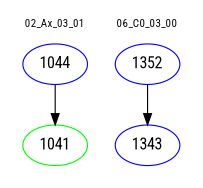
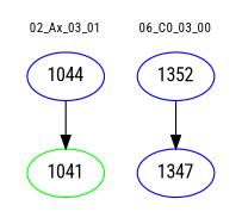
  digraph {
    fontname="Roboto Condensed"
    node [color=blue fontname="Roboto Condensed"]
    edge [color=black fontname="Roboto Condensed"]
    n1 [label=1044]
    n2 [color=green label=1041]
    n3 [label=1352]
-   n4 [label=1343]
+   n4 [label=1347]
    subgraph cluster_1 {
      color=white
      fontsize=10
      label="02_Ax_03_01"
      n1
      n2
    }
    subgraph cluster_2 {
      color=white
      fontsize=10
      label="06_C0_03_00"
      n3
      n4
    }
    n1 -> n2
    n3 -> n4
  }
